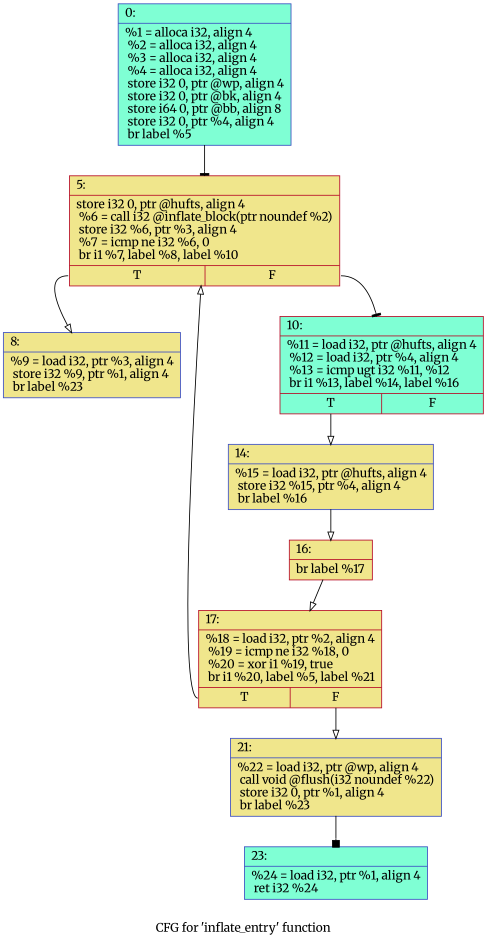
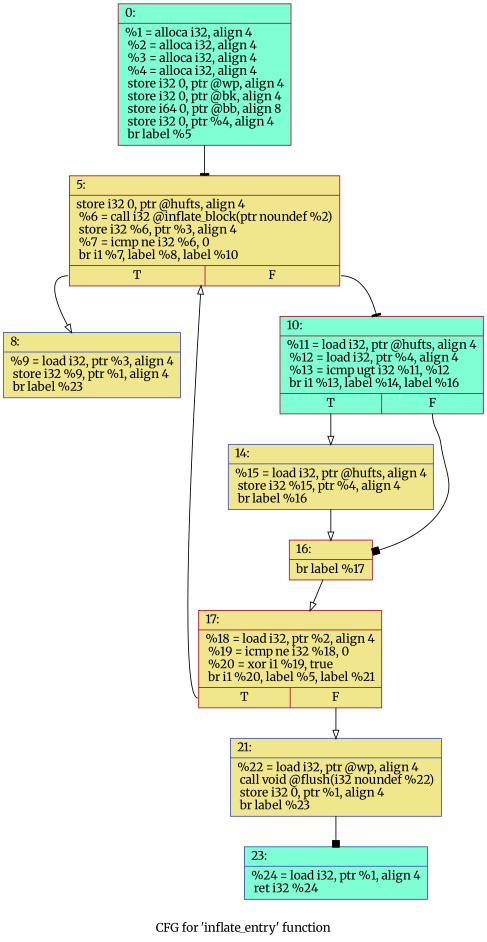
  digraph {
    fontname=Merriweather
    label="CFG for 'inflate_entry' function"
    node [color="#3d50c3ff" fillcolor=khaki fontname=Merriweather shape=record style=filled]
    edge [arrowhead=onormal fontname=Merriweather]
-   n1 [fillcolor=aquamarine label="{0:\l|  %1 = alloca i32, align 4\l  %2 = alloca i32, align 4\l  %3 = alloca i32, align 4\l  %4 = alloca i32, align 4\l  store i32 0, ptr @wp, align 4\l  store i32 0, ptr @bk, align 4\l  store i64 0, ptr @bb, align 8\l  store i32 0, ptr %4, align 4\l  br label %5\l}"]
+   n1 [color="#b70d28ff" fillcolor=aquamarine label="{0:\l|  %1 = alloca i32, align 4\l  %2 = alloca i32, align 4\l  %3 = alloca i32, align 4\l  %4 = alloca i32, align 4\l  store i32 0, ptr @wp, align 4\l  store i32 0, ptr @bk, align 4\l  store i64 0, ptr @bb, align 8\l  store i32 0, ptr %4, align 4\l  br label %5\l}"]
    n2 [color="#b70d28ff" label="{5:\l|  store i32 0, ptr @hufts, align 4\l  %6 = call i32 @inflate_block(ptr noundef %2)\l  store i32 %6, ptr %3, align 4\l  %7 = icmp ne i32 %6, 0\l  br i1 %7, label %8, label %10\l|{<s0>T|<s1>F}}"]
    n3 [label="{8:\l|  %9 = load i32, ptr %3, align 4\l  store i32 %9, ptr %1, align 4\l  br label %23\l}"]
    n4 [color="#b70d28ff" fillcolor=aquamarine label="{10:\l|  %11 = load i32, ptr @hufts, align 4\l  %12 = load i32, ptr %4, align 4\l  %13 = icmp ugt i32 %11, %12\l  br i1 %13, label %14, label %16\l|{<s0>T|<s1>F}}"]
    n5 [label="{14:\l|  %15 = load i32, ptr @hufts, align 4\l  store i32 %15, ptr %4, align 4\l  br label %16\l}"]
    n6 [color="#b70d28ff" label="{16:\l|  br label %17\l}"]
    n7 [fillcolor=aquamarine label="{23:\l|  %24 = load i32, ptr %1, align 4\l  ret i32 %24\l}"]
    n8 [color="#b70d28ff" label="{17:\l|  %18 = load i32, ptr %2, align 4\l  %19 = icmp ne i32 %18, 0\l  %20 = xor i1 %19, true\l  br i1 %20, label %5, label %21\l|{<s0>T|<s1>F}}"]
    n9 [label="{21:\l|  %22 = load i32, ptr @wp, align 4\l  call void @flush(i32 noundef %22)\l  store i32 0, ptr %1, align 4\l  br label %23\l}"]
    n1 -> n2 [arrowhead=tee]
    n2 -> n3 [tailport=s0]
    n2 -> n4 [arrowhead=tee tailport=s1]
    n4 -> n5 [tailport=s0]
+   n4 -> n6 [arrowhead=box tailport=s1]
    n5 -> n6
    n6 -> n8
    n8 -> n2 [tailport=s0]
    n8 -> n9 [tailport=s1]
    n9 -> n7 [arrowhead=box]
  }
